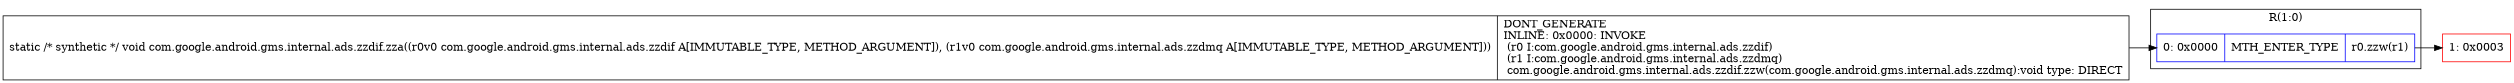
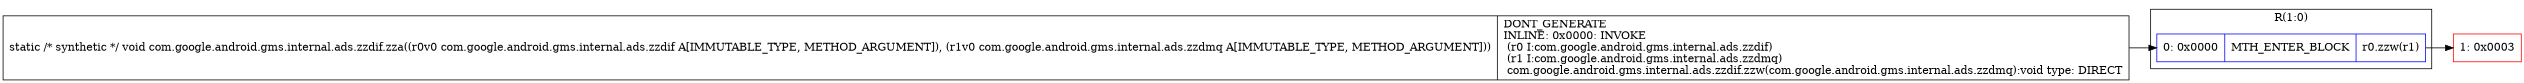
  digraph {
    rankdir=LR
    node [shape=record]
-   n1 [color=blue label="{0\:\ 0x0000|MTH_ENTER_TYPE\l|r0.zzw(r1)\l}"]
+   n1 [color=blue label="{0\:\ 0x0000|MTH_ENTER_BLOCK\l|r0.zzw(r1)\l}"]
    n2 [color=red label="{1\:\ 0x0003}"]
    n3 [label="{static \/* synthetic *\/ void com.google.android.gms.internal.ads.zzdif.zza((r0v0 com.google.android.gms.internal.ads.zzdif A[IMMUTABLE_TYPE, METHOD_ARGUMENT]), (r1v0 com.google.android.gms.internal.ads.zzdmq A[IMMUTABLE_TYPE, METHOD_ARGUMENT]))  | DONT_GENERATE\lINLINE: 0x0000: INVOKE  \l  (r0 I:com.google.android.gms.internal.ads.zzdif)\l  (r1 I:com.google.android.gms.internal.ads.zzdmq)\l com.google.android.gms.internal.ads.zzdif.zzw(com.google.android.gms.internal.ads.zzdmq):void type: DIRECT\l}"]
    subgraph cluster_1 {
      label="R(1:0)"
      n1
    }
    n1 -> n2
    n3 -> n1
  }
